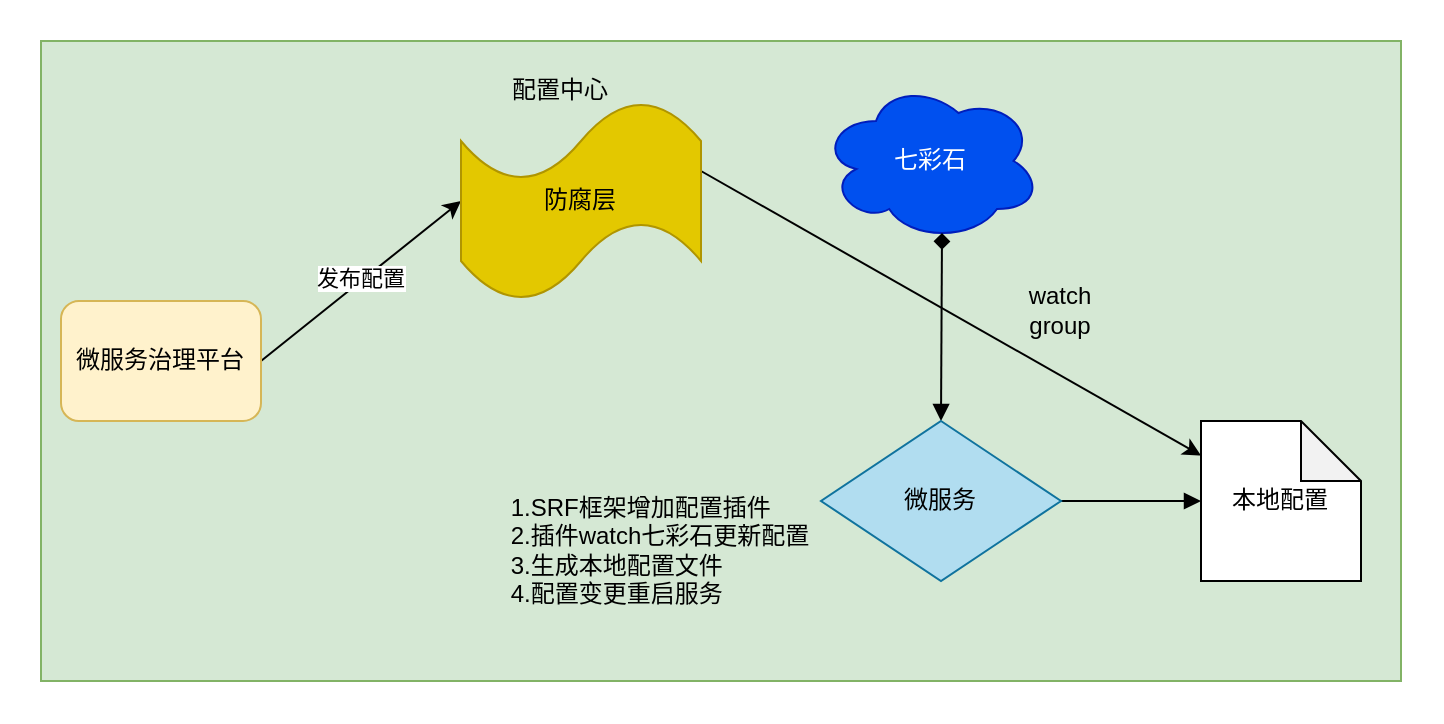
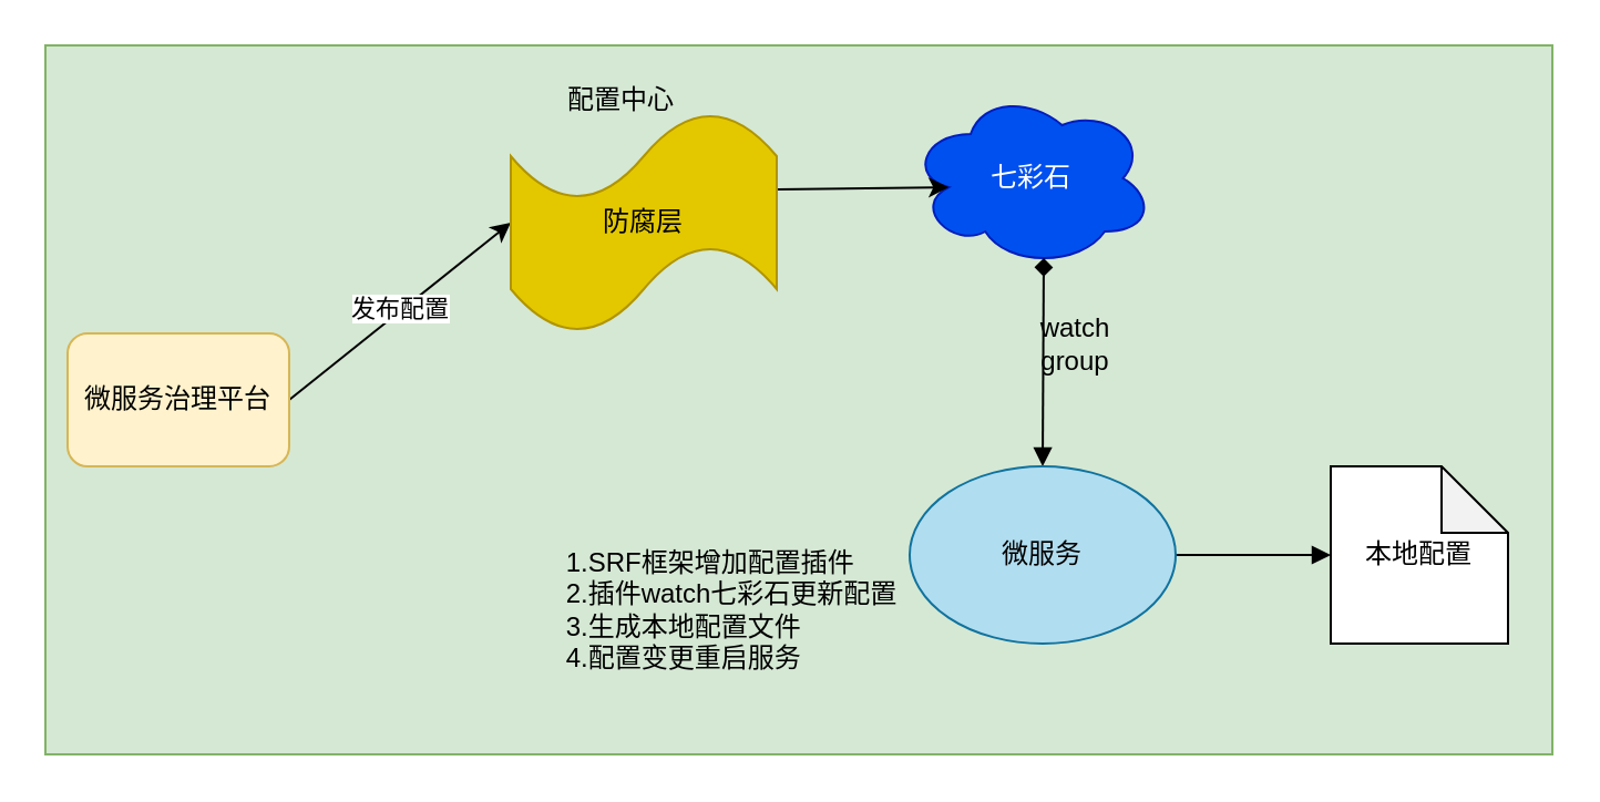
  <mxCell id="0" style=";html=1;" />
  <mxCell id="1" style=";html=1;" parent="0" />
  <mxCell id="2" value="" style="rounded=0;whiteSpace=wrap;html=1;fillColor=#d5e8d4;strokeColor=#82b366;" vertex="1" parent="1"><mxGeometry x="20" y="20" width="680" height="320" as="geometry" /></mxCell>
  <mxCell id="3" style="edgeStyle=none;rounded=0;orthogonalLoop=1;jettySize=auto;html=1;exitX=1;exitY=0.5;exitDx=0;exitDy=0;entryX=0;entryY=0.5;entryDx=0;entryDy=0;entryPerimeter=0;" edge="1" parent="1" source="5" target="8"><mxGeometry relative="1" as="geometry" /></mxCell>
  <mxCell id="4" value="发布配置" style="edgeLabel;html=1;align=center;verticalAlign=middle;resizable=0;points=[];" vertex="1" connectable="0" parent="3"><mxGeometry y="1" relative="1" as="geometry"><mxPoint y="-1" as="offset" /></mxGeometry></mxCell>
  <mxCell id="5" value="微服务治理平台" style="rounded=1;whiteSpace=wrap;html=1;fillColor=#fff2cc;strokeColor=#d6b656;" vertex="1" parent="1"><mxGeometry x="30" y="150" width="100" height="60" as="geometry" /></mxCell>
  <mxCell id="6" value="七彩石" style="ellipse;shape=cloud;whiteSpace=wrap;html=1;fillColor=#0050ef;fontColor=#ffffff;strokeColor=#001DBC;" vertex="1" parent="1"><mxGeometry x="410" y="40" width="110" height="80" as="geometry" /></mxCell>
- <mxCell id="7" style="edgeStyle=none;rounded=0;orthogonalLoop=1;jettySize=auto;html=1;exitX=1;exitY=0.35;exitDx=0;exitDy=0;exitPerimeter=0;" edge="1" parent="1" source="8" target="13"><mxGeometry relative="1" as="geometry" /></mxCell>
+ <mxCell id="7" style="edgeStyle=none;rounded=0;orthogonalLoop=1;jettySize=auto;html=1;exitX=1;exitY=0.35;exitDx=0;exitDy=0;exitPerimeter=0;entryX=0.16;entryY=0.55;entryDx=0;entryDy=0;entryPerimeter=0;" edge="1" parent="1" source="8" target="6"><mxGeometry relative="1" as="geometry" /></mxCell>
  <mxCell id="8" value="防腐层" style="shape=tape;whiteSpace=wrap;html=1;fillColor=#e3c800;fontColor=#000000;strokeColor=#B09500;" vertex="1" parent="1"><mxGeometry x="230" y="50" width="120" height="100" as="geometry" /></mxCell>
  <mxCell id="9" style="edgeStyle=none;rounded=0;orthogonalLoop=1;jettySize=auto;html=1;exitX=0.5;exitY=0;exitDx=0;exitDy=0;" edge="1" parent="1" source="5" target="5"><mxGeometry relative="1" as="geometry" /></mxCell>
  <mxCell id="10" style="edgeStyle=none;rounded=0;orthogonalLoop=1;jettySize=auto;html=1;exitX=0.5;exitY=0;exitDx=0;exitDy=0;entryX=0.55;entryY=0.95;entryDx=0;entryDy=0;entryPerimeter=0;endArrow=diamond;endFill=1;startArrow=block;startFill=1;" edge="1" parent="1" source="12" target="6"><mxGeometry relative="1" as="geometry" /></mxCell>
  <mxCell id="11" style="edgeStyle=none;rounded=0;orthogonalLoop=1;jettySize=auto;html=1;exitX=1;exitY=0.5;exitDx=0;exitDy=0;startArrow=none;startFill=0;endArrow=block;endFill=1;" edge="1" parent="1" source="12" target="13"><mxGeometry relative="1" as="geometry" /></mxCell>
- <mxCell id="12" value="微服务" style="rhombus;whiteSpace=wrap;html=1;fillColor=#b1ddf0;strokeColor=#10739e;" vertex="1" parent="1"><mxGeometry x="410" y="210" width="120" height="80" as="geometry" /></mxCell>
+ <mxCell id="12" value="微服务" style="ellipse;whiteSpace=wrap;html=1;fillColor=#b1ddf0;strokeColor=#10739e;" vertex="1" parent="1"><mxGeometry x="410" y="210" width="120" height="80" as="geometry" /></mxCell>
  <mxCell id="13" value="本地配置" style="shape=note;whiteSpace=wrap;html=1;backgroundOutline=1;darkOpacity=0.05;" vertex="1" parent="1"><mxGeometry x="600" y="210" width="80" height="80" as="geometry" /></mxCell>
- <mxCell id="14" value="watch group" style="text;html=1;strokeColor=none;fillColor=none;align=center;verticalAlign=middle;whiteSpace=wrap;rounded=0;" vertex="1" parent="1"><mxGeometry x="500" y="140" width="60" height="30" as="geometry" /></mxCell>
+ <mxCell id="14" value="watch group" style="text;html=1;strokeColor=none;fillColor=none;align=center;verticalAlign=middle;whiteSpace=wrap;rounded=0;" vertex="1" parent="1"><mxGeometry x="455" y="140" width="60" height="30" as="geometry" /></mxCell>
  <mxCell id="15" value="&lt;div style=&quot;text-align: left&quot;&gt;&lt;span&gt;1.SRF框架增加配置插件&lt;/span&gt;&lt;/div&gt;&lt;div style=&quot;text-align: left&quot;&gt;&lt;span&gt;2.插件watch七彩石更新配置&lt;/span&gt;&lt;/div&gt;&lt;div style=&quot;text-align: left&quot;&gt;&lt;span&gt;3.生成本地配置文件&lt;/span&gt;&lt;/div&gt;&lt;div style=&quot;text-align: left&quot;&gt;&lt;span&gt;4.配置变更重启服务&lt;/span&gt;&lt;/div&gt;" style="text;html=1;strokeColor=none;fillColor=none;align=center;verticalAlign=middle;whiteSpace=wrap;rounded=0;" vertex="1" parent="1"><mxGeometry x="250" y="240" width="160" height="70" as="geometry" /></mxCell>
  <mxCell id="16" value="配置中心" style="text;html=1;strokeColor=none;fillColor=none;align=center;verticalAlign=middle;whiteSpace=wrap;rounded=0;" vertex="1" parent="1"><mxGeometry x="250" y="30" width="60" height="30" as="geometry" /></mxCell>
